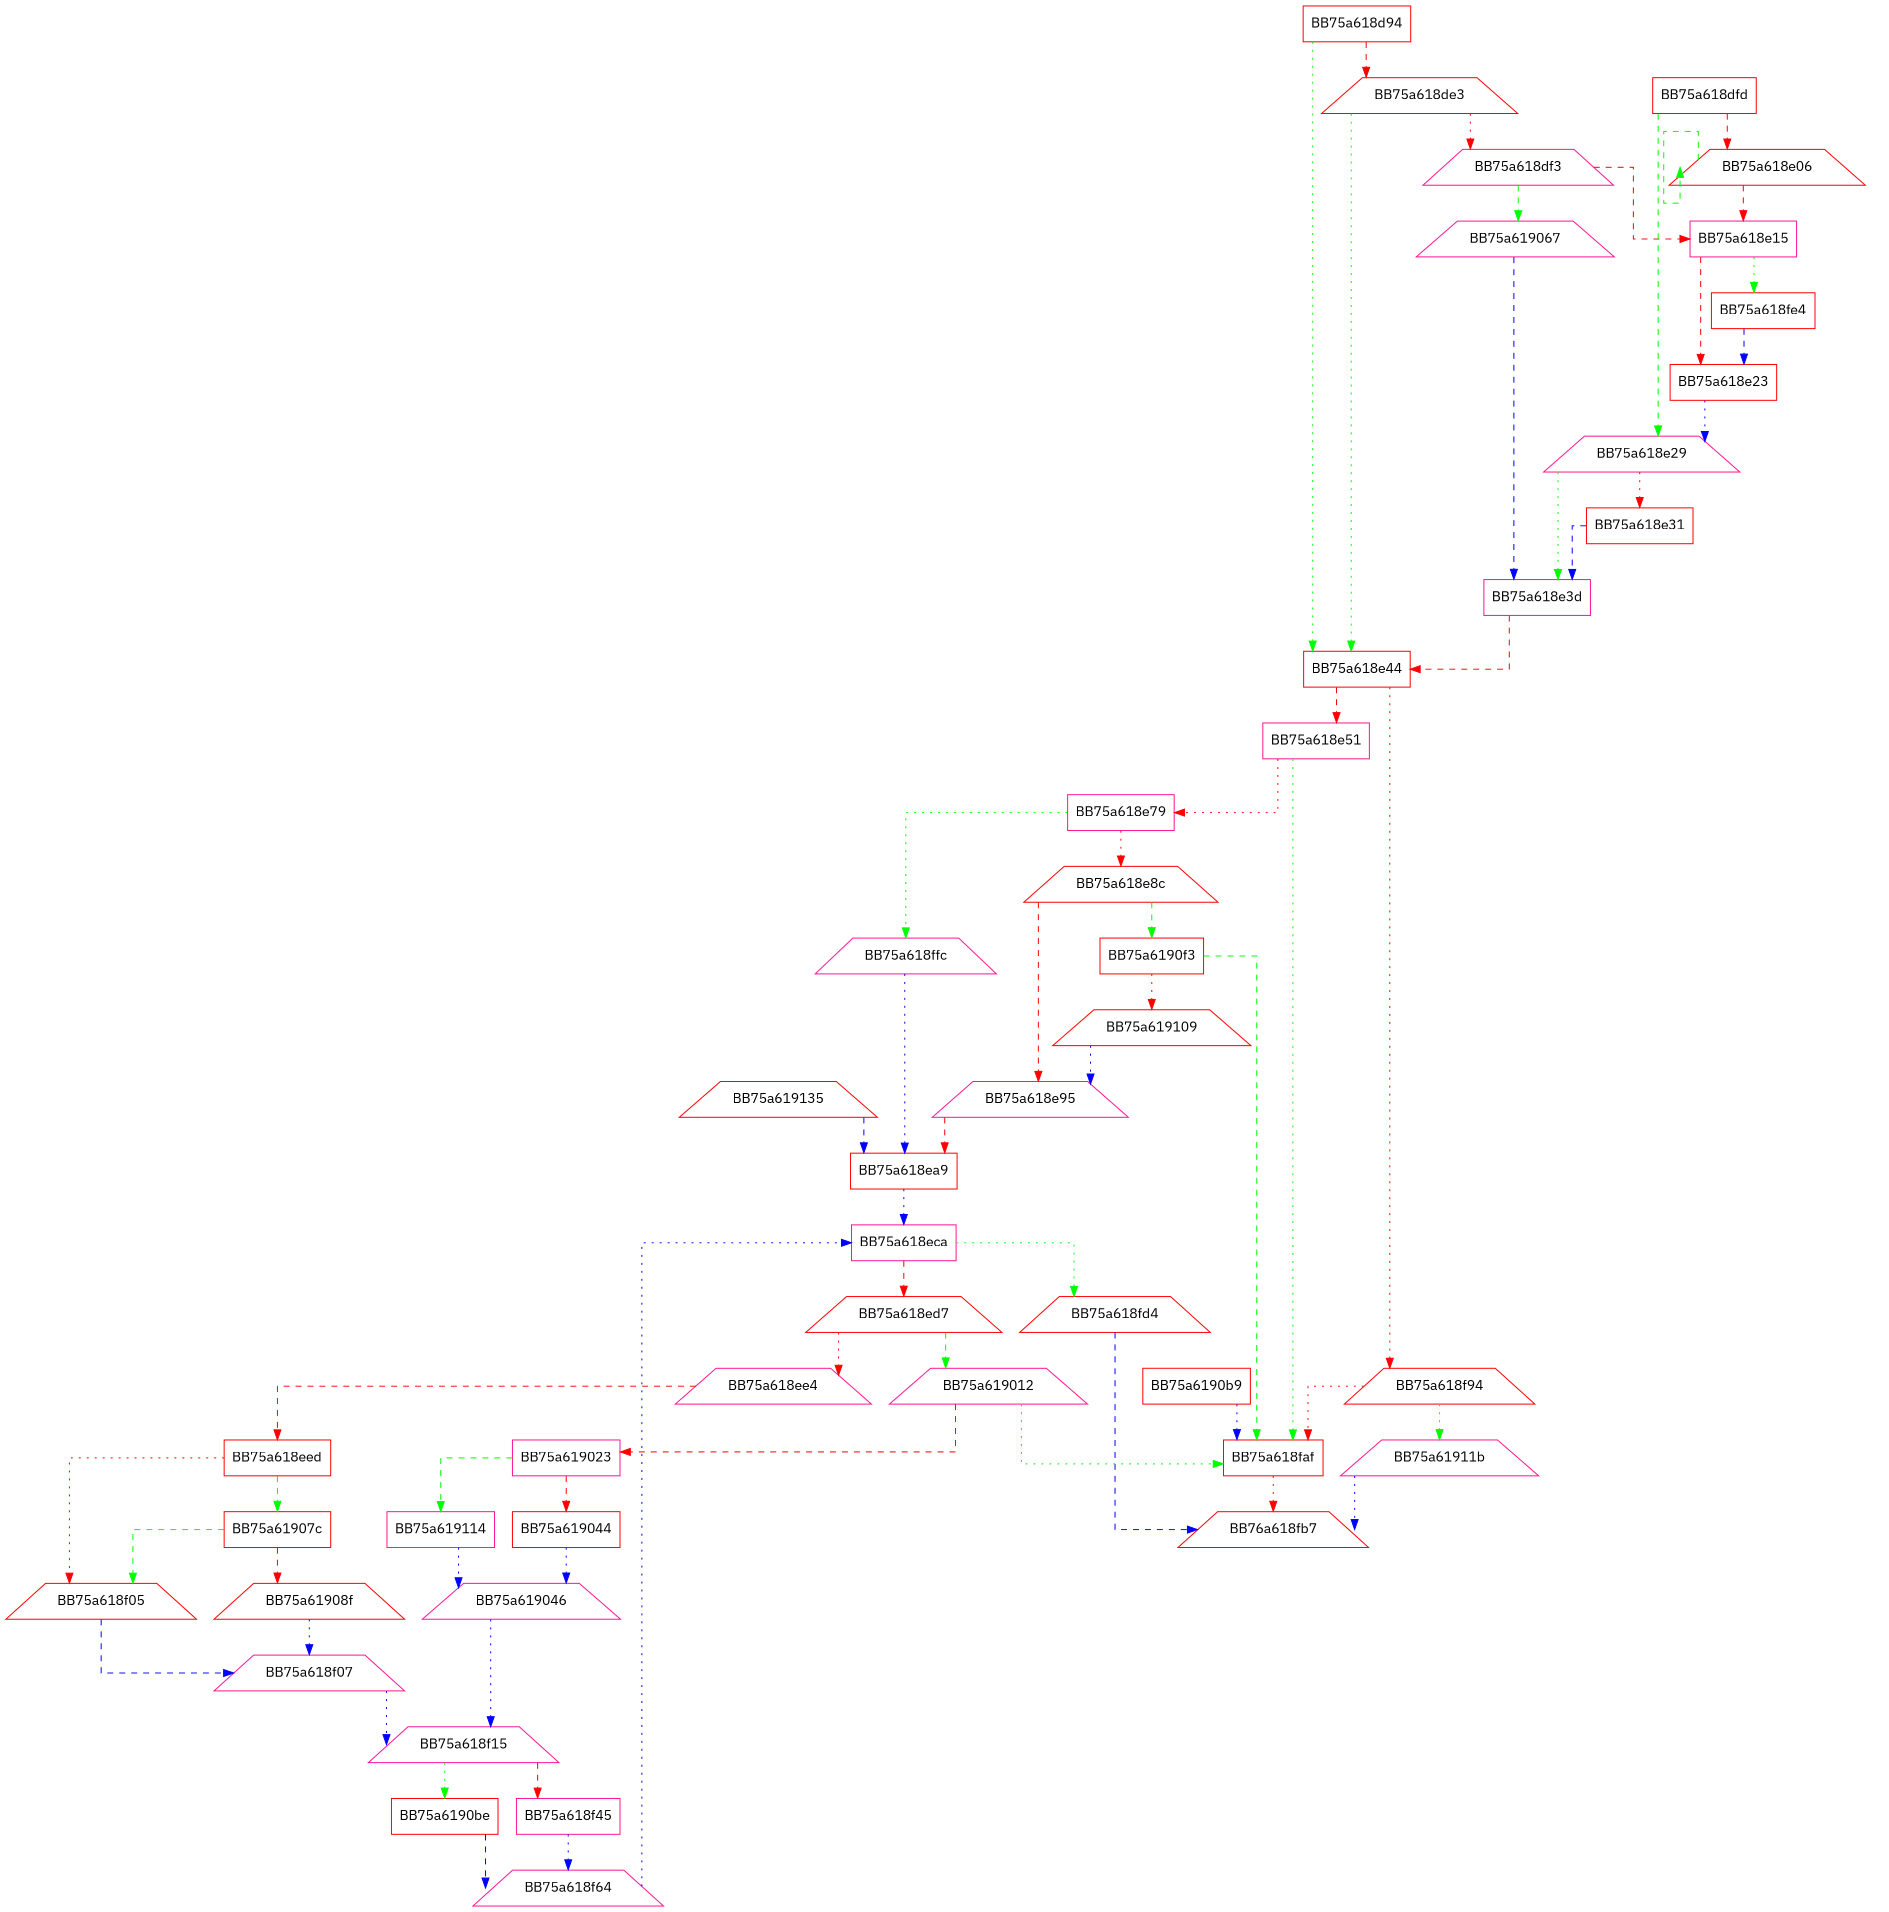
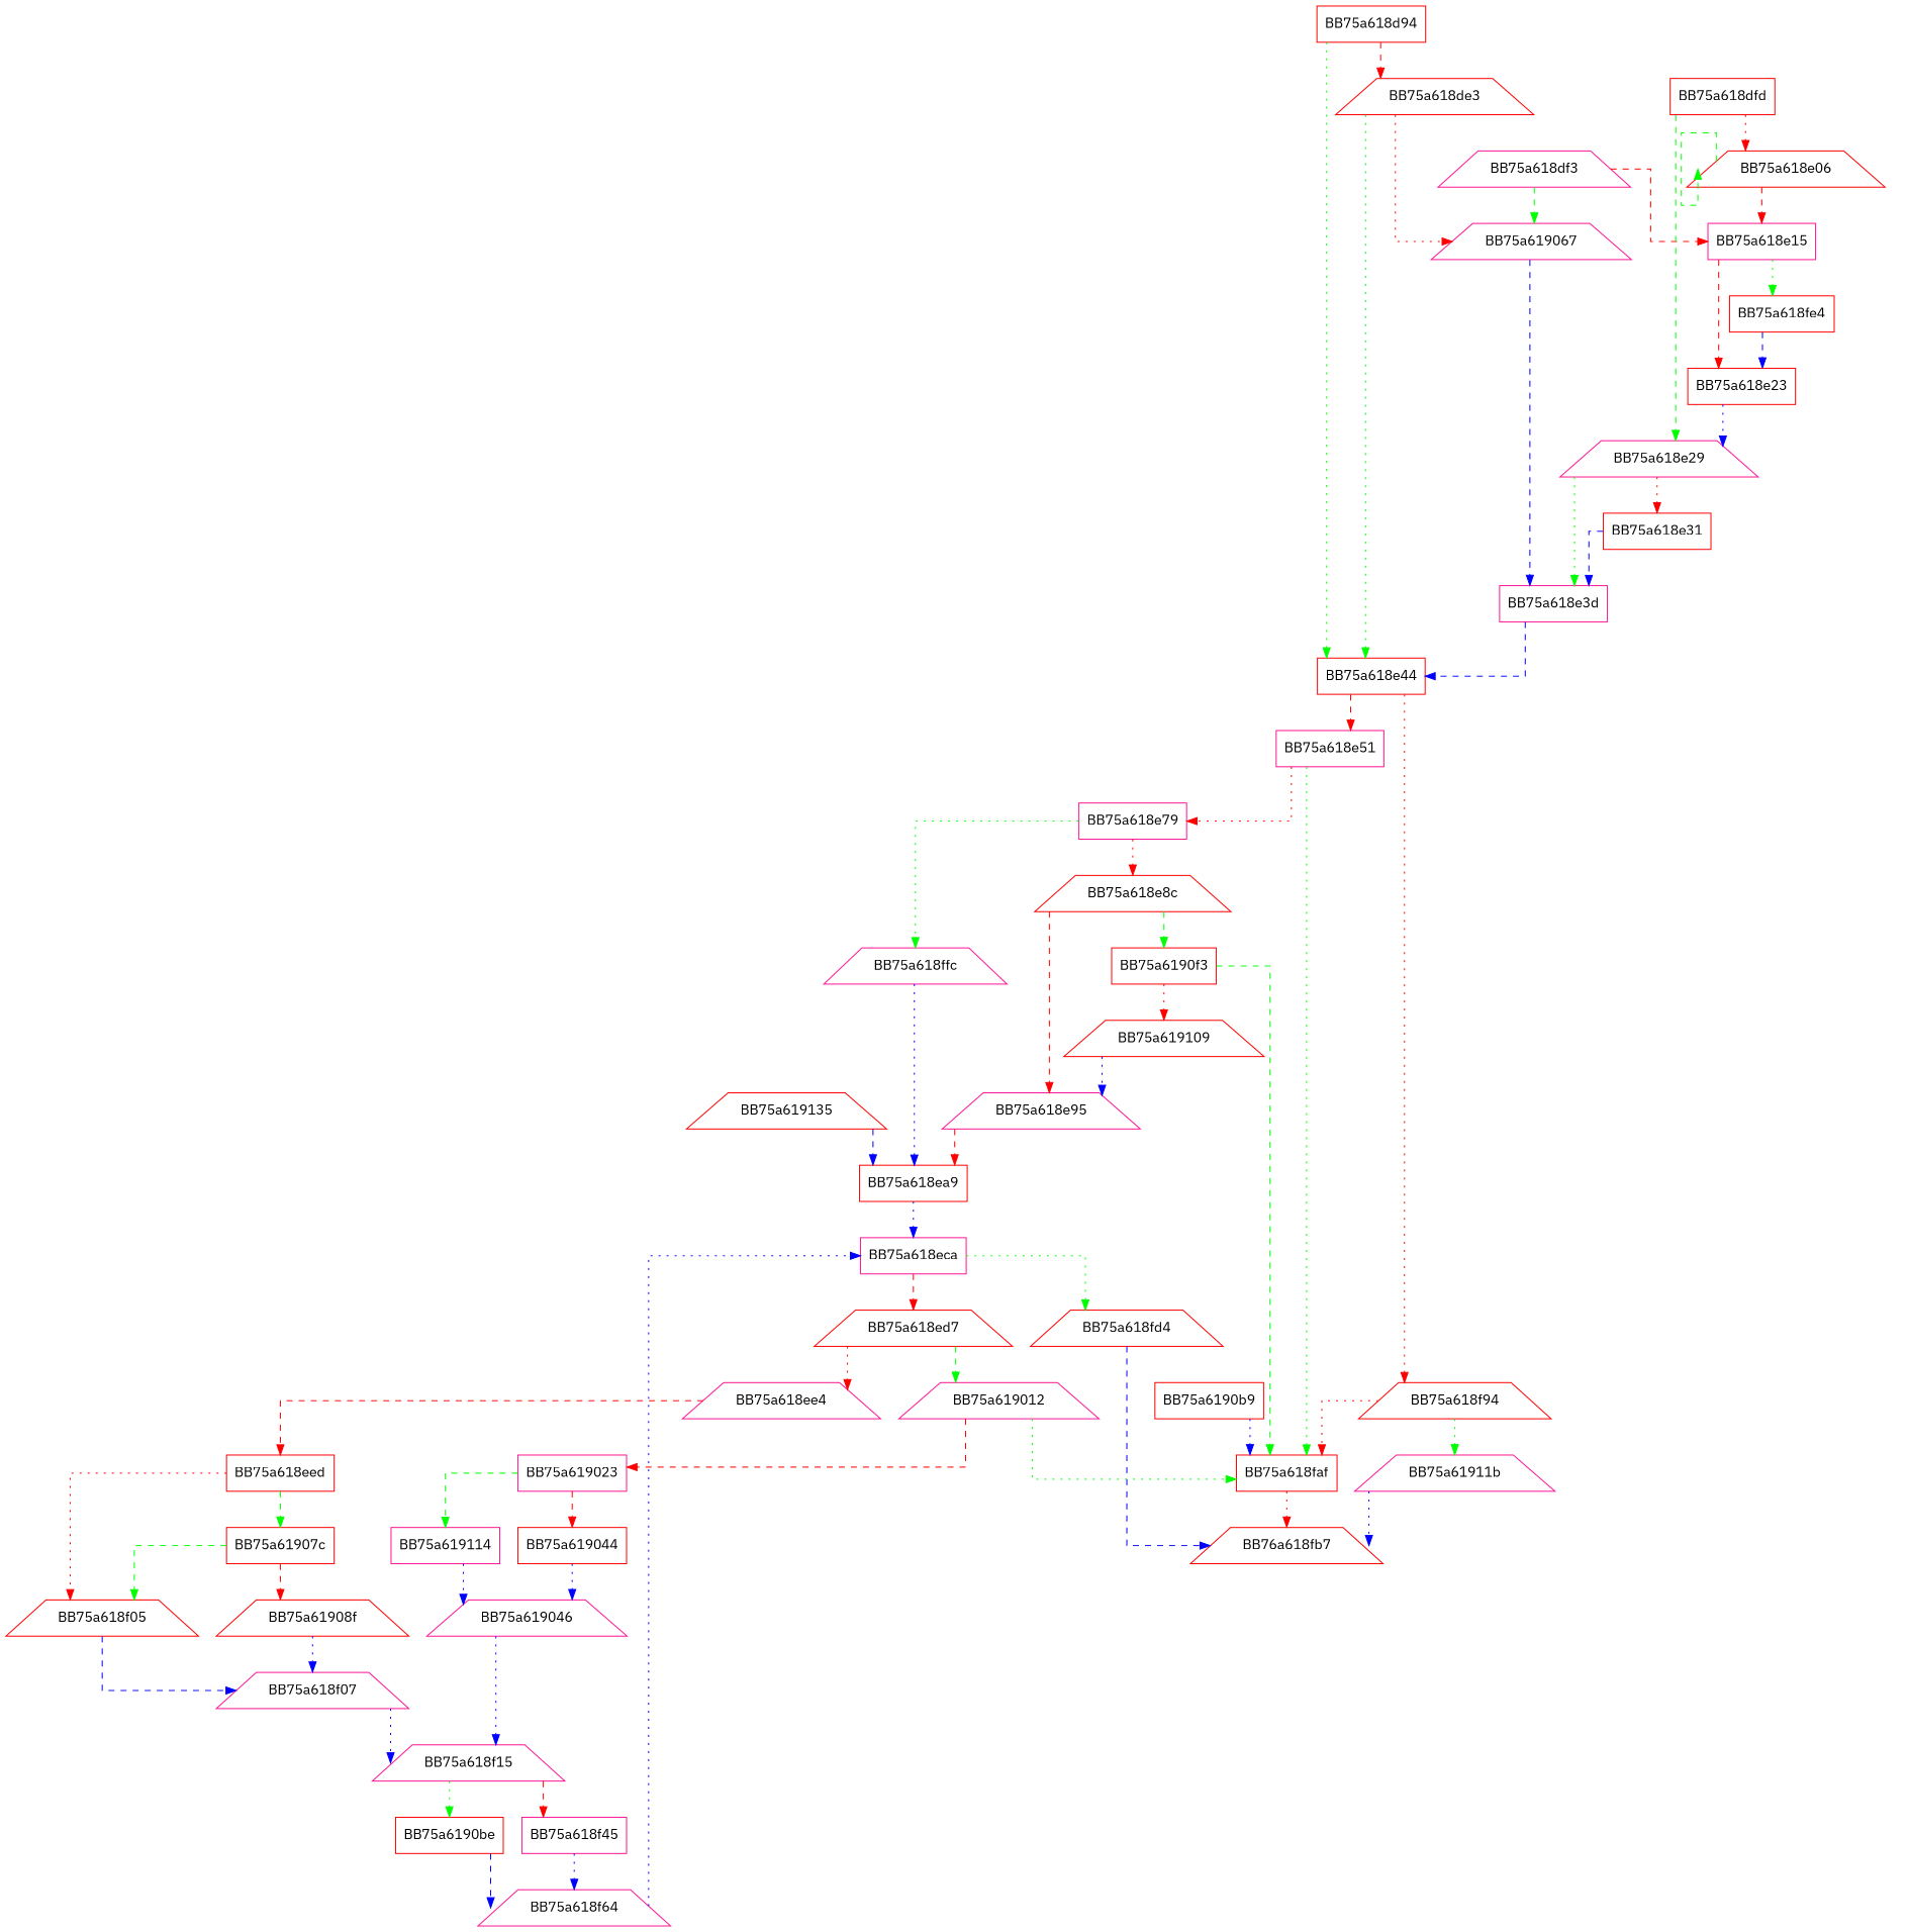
  digraph {
    fontname="IBM Plex Sans"
    splines=ortho
    node [color=red fontname="IBM Plex Sans" shape=trapezium]
    edge [color=red fontname="IBM Plex Sans" style=dotted]
    BB75a618d94 [shape=box]
    BB75a618e44 [shape=box]
    BB75a618de3
    BB75a618f94
    BB75a618e51 [color=deeppink shape=box]
    BB75a618df3 [color=deeppink]
    BB75a618faf [shape=box]
    BB75a61911b [color=deeppink]
    BB75a618e79 [color=deeppink shape=box]
    BB75a619067 [color=deeppink]
    BB75a618e15 [color=deeppink shape=box]
    BB75a618e3d [color=deeppink shape=box]
    BB75a618e29 [color=deeppink]
    BB75a618dfd [shape=box]
    BB75a618e06
    BB75a618e31 [shape=box]
    BB75a618fe4 [shape=box]
    BB75a618e23 [shape=box]
    n19 [label=BB76a618fb7]
    BB75a618ffc [color=deeppink]
    BB75a618e8c
    BB75a618ea9 [shape=box]
    BB75a6190f3 [shape=box]
    BB75a618e95 [color=deeppink]
    BB75a618eca [color=deeppink shape=box]
    BB75a619109
    BB75a619135
    BB75a618fd4
    BB75a618ed7
    BB75a619012 [color=deeppink]
    BB75a618ee4 [color=deeppink]
    BB75a619023 [color=deeppink shape=box]
    BB75a618eed [shape=box]
    BB75a619114 [color=deeppink shape=box]
    BB75a619044 [shape=box]
    BB75a61907c [shape=box]
    BB75a618f05
    BB75a6190b9 [shape=box]
    BB75a61908f
    BB75a618f07 [color=deeppink]
    BB75a618f15 [color=deeppink]
    BB75a6190be [shape=box]
    BB75a618f45 [color=deeppink shape=box]
    BB75a618f64 [color=deeppink]
    BB75a619046 [color=deeppink]
    BB75a618d94 -> BB75a618e44 [color=green]
    BB75a618d94 -> BB75a618de3 [style=dashed]
    BB75a618e44 -> BB75a618f94
    BB75a618e44 -> BB75a618e51 [style=dashed]
    BB75a618de3 -> BB75a618e44 [color=green]
-   BB75a618de3 -> BB75a618df3
+   BB75a618de3 -> BB75a619067
    BB75a618f94 -> BB75a618faf
    BB75a618f94 -> BB75a61911b [color=green]
    BB75a618e51 -> BB75a618faf [color=green]
    BB75a618e51 -> BB75a618e79
    BB75a618df3 -> BB75a619067 [color=green style=dashed]
    BB75a618df3 -> BB75a618e15 [style=dashed]
    BB75a618faf -> n19
    BB75a61911b -> n19 [color=blue]
    BB75a618e79 -> BB75a618ffc [color=green]
    BB75a618e79 -> BB75a618e8c
    BB75a619067 -> BB75a618e3d [color=blue style=dashed]
    BB75a618e15 -> BB75a618fe4 [color=green]
    BB75a618e15 -> BB75a618e23 [style=dashed]
-   BB75a618e3d -> BB75a618e44 [style=dashed]
+   BB75a618e3d -> BB75a618e44 [color=blue style=dashed]
    BB75a618e29 -> BB75a618e3d [color=green]
    BB75a618e29 -> BB75a618e31
    BB75a618dfd -> BB75a618e29 [color=green style=dashed]
-   BB75a618dfd -> BB75a618e06 [style=dashed]
+   BB75a618dfd -> BB75a618e06
    BB75a618e06 -> BB75a618e15 [style=dashed]
    BB75a618e06 -> BB75a618e06 [color=green style=dashed]
    BB75a618e31 -> BB75a618e3d [color=blue style=dashed]
    BB75a618fe4 -> BB75a618e23 [color=blue style=dashed]
    BB75a618e23 -> BB75a618e29 [color=blue]
    BB75a618ffc -> BB75a618ea9 [color=blue]
    BB75a618e8c -> BB75a6190f3 [color=green style=dashed]
    BB75a618e8c -> BB75a618e95 [style=dashed]
    BB75a618ea9 -> BB75a618eca [color=blue]
    BB75a6190f3 -> BB75a618faf [color=green style=dashed]
    BB75a6190f3 -> BB75a619109
    BB75a618e95 -> BB75a618ea9 [style=dashed]
    BB75a618eca -> BB75a618fd4 [color=green]
    BB75a618eca -> BB75a618ed7 [style=dashed]
    BB75a619109 -> BB75a618e95 [color=blue]
    BB75a619135 -> BB75a618ea9 [color=blue style=dashed]
    BB75a618fd4 -> n19 [color=blue style=dashed]
    BB75a618ed7 -> BB75a619012 [color=green style=dashed]
    BB75a618ed7 -> BB75a618ee4
    BB75a619012 -> BB75a618faf [color=green]
    BB75a619012 -> BB75a619023 [style=dashed]
    BB75a618ee4 -> BB75a618eed [style=dashed]
    BB75a619023 -> BB75a619114 [color=green style=dashed]
    BB75a619023 -> BB75a619044 [style=dashed]
    BB75a618eed -> BB75a61907c [color=green style=dashed]
    BB75a618eed -> BB75a618f05
    BB75a619114 -> BB75a619046 [color=blue]
    BB75a619044 -> BB75a619046 [color=blue]
    BB75a61907c -> BB75a618f05 [color=green style=dashed]
    BB75a61907c -> BB75a61908f [style=dashed]
    BB75a618f05 -> BB75a618f07 [color=blue style=dashed]
    BB75a6190b9 -> BB75a618faf [color=blue]
    BB75a61908f -> BB75a618f07 [color=blue]
    BB75a618f07 -> BB75a618f15 [color=blue]
    BB75a618f15 -> BB75a6190be [color=green]
    BB75a618f15 -> BB75a618f45 [style=dashed]
    BB75a6190be -> BB75a618f64 [color=blue style=dashed]
    BB75a618f45 -> BB75a618f64 [color=blue]
    BB75a618f64 -> BB75a618eca [color=blue]
    BB75a619046 -> BB75a618f15 [color=blue]
  }
